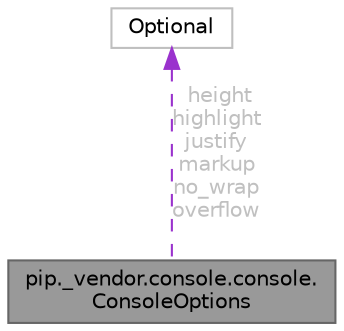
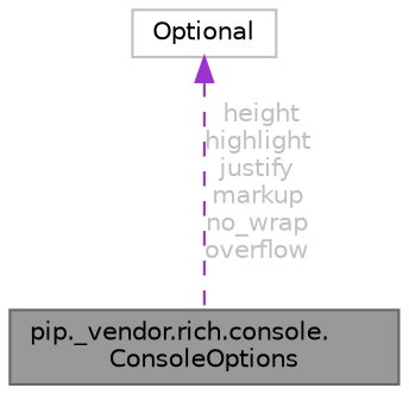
  digraph {
    node [fontname=Helvetica fontsize=10 shape=box style=filled]
-   n1 [color=gray40 fillcolor=grey60 fontcolor=black height=0.2 label="pip._vendor.console.console.\lConsoleOptions" width=0.4]
+   n1 [color=gray40 fillcolor=grey60 fontcolor=black height=0.2 label="pip._vendor.rich.console.\lConsoleOptions" width=0.4]
    n2 [color=grey75 fillcolor=white height=0.2 label=Optional width=0.4]
    n2 -> n1 [color=darkorchid3 dir=back fontcolor=grey fontname=Helvetica fontsize=10 label=" height\nhighlight\njustify\nmarkup\nno_wrap\noverflow" labelfontname=Helvetica labelfontsize=10 style=dashed]
  }
